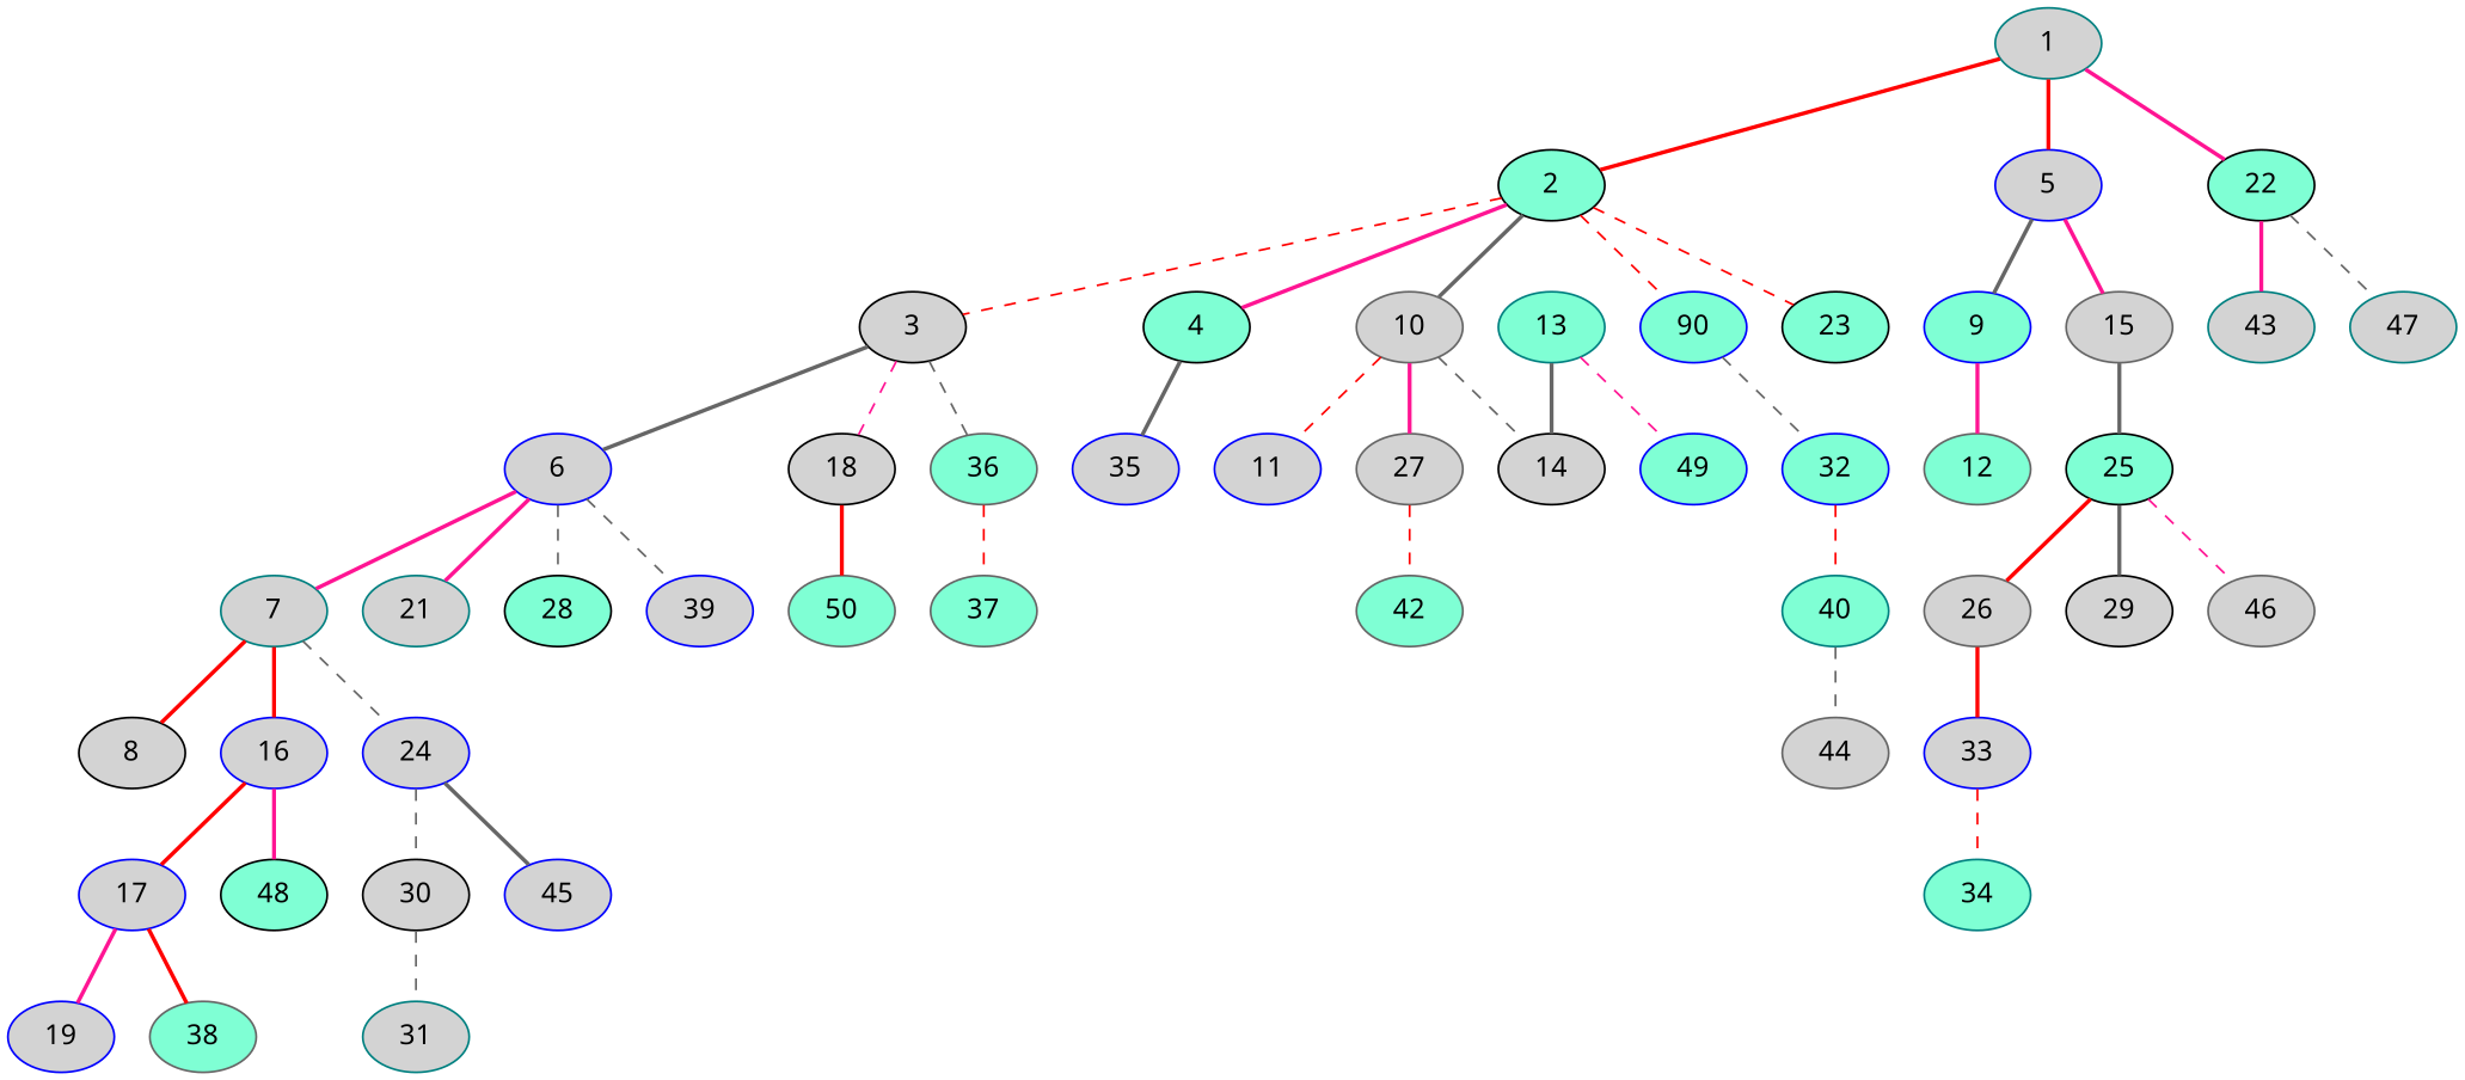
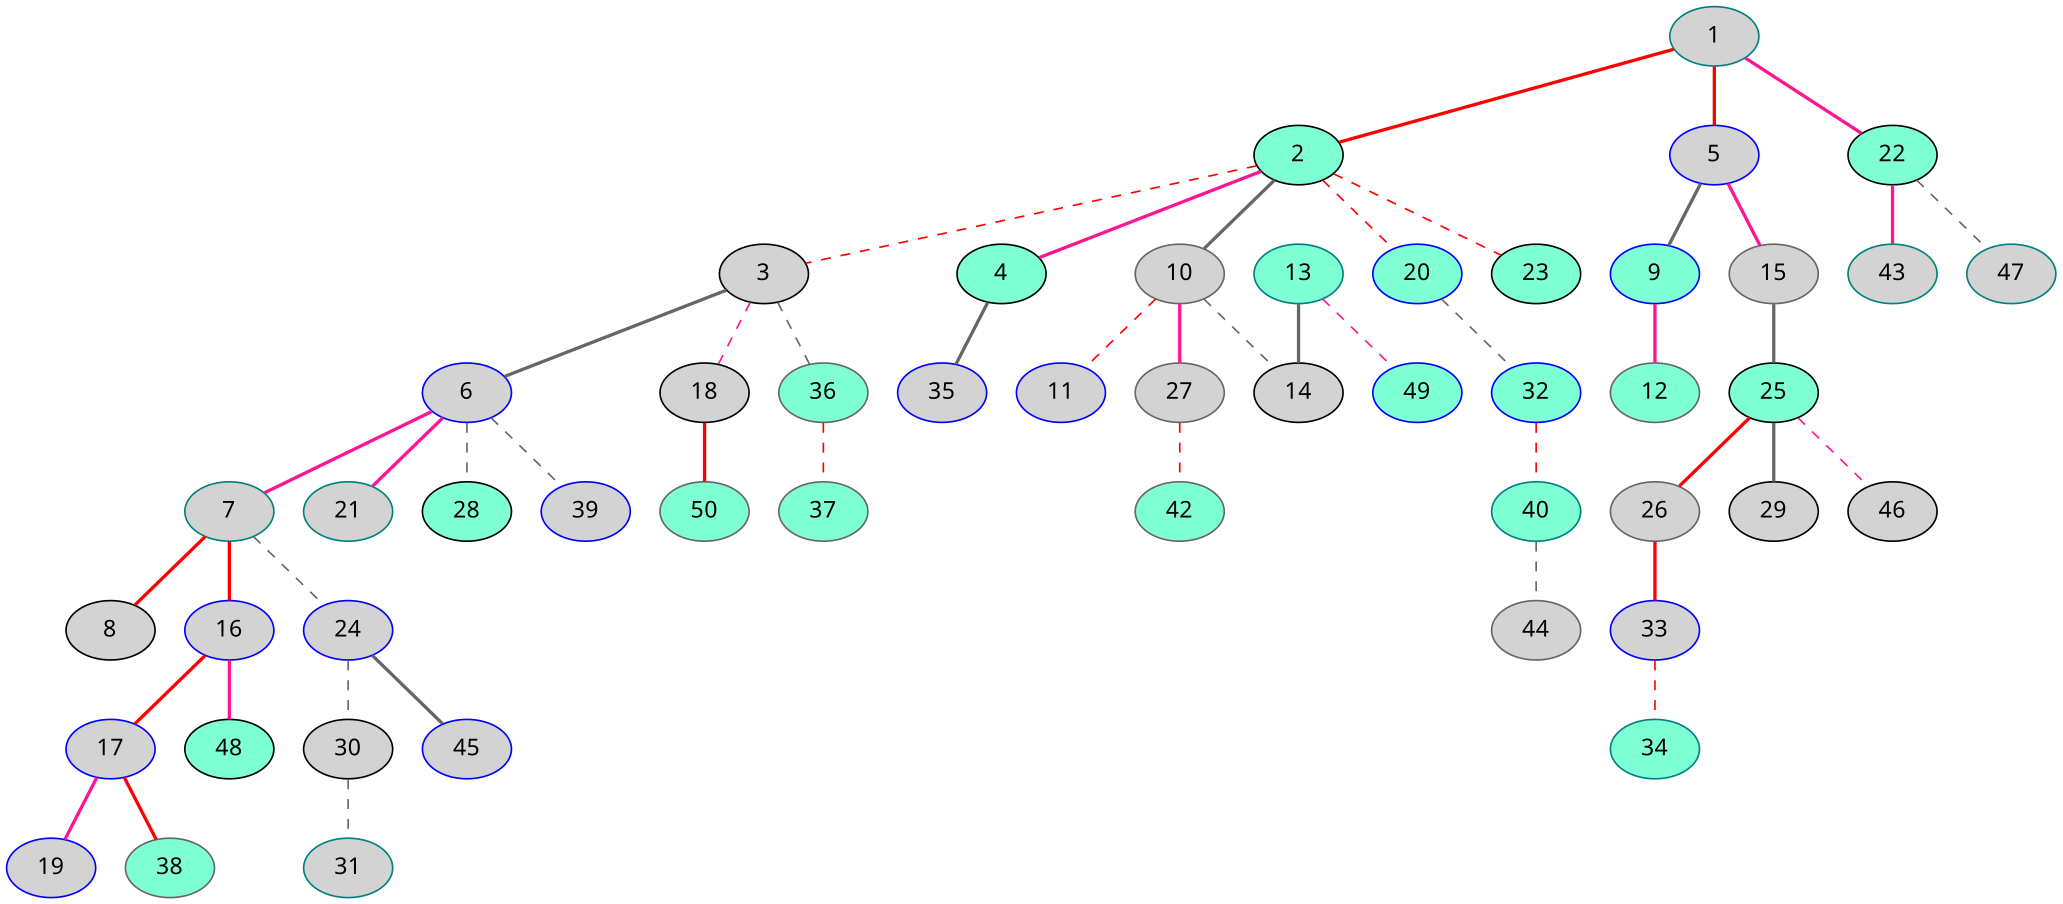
  graph {
    fontname="Noto Sans"
    node [color=blue fillcolor=lightgrey fontname="Noto Sans" style=filled]
    edge [color=gray40 fontname="Noto Sans" style=bold]
    1 [color=teal]
    2 [color=black fillcolor=aquamarine]
    5
    22 [color=black fillcolor=aquamarine]
    3 [color=black]
    4 [color=black fillcolor=aquamarine]
    10 [color=gray40]
-   20 [fillcolor=aquamarine label=90]
+   20 [fillcolor=aquamarine]
    23 [color=black fillcolor=aquamarine]
    9 [fillcolor=aquamarine]
    15 [color=gray40]
    43 [color=teal]
    47 [color=teal]
    6
    18 [color=black]
    36 [color=gray40 fillcolor=aquamarine]
    35
    11
    27 [color=gray40]
    14 [color=black]
    32 [fillcolor=aquamarine]
    7 [color=teal]
    21 [color=teal]
    28 [color=black fillcolor=aquamarine]
    39
    50 [color=gray40 fillcolor=aquamarine]
    37 [color=gray40 fillcolor=aquamarine]
    12 [color=gray40 fillcolor=aquamarine]
    25 [color=black fillcolor=aquamarine]
    8 [color=black]
    16
    24
    17
    48 [color=black fillcolor=aquamarine]
    30 [color=black]
    45
    13 [color=teal fillcolor=aquamarine]
    49 [fillcolor=aquamarine]
    42 [color=gray40 fillcolor=aquamarine]
    26 [color=gray40]
    29 [color=black]
-   46 [color=gray40]
+   46 [color=black]
    19
    38 [color=gray40 fillcolor=aquamarine]
    40 [color=teal fillcolor=aquamarine]
    31 [color=teal]
    33
    34 [color=teal fillcolor=aquamarine]
    44 [color=gray40]
    1 -- 2 [color=red]
    1 -- 5 [color=red]
    1 -- 22 [color=deeppink]
    2 -- 3 [color=red style=dashed]
    2 -- 4 [color=deeppink]
    2 -- 10
    2 -- 20 [color=red style=dashed]
    2 -- 23 [color=red style=dashed]
    5 -- 9
    5 -- 15 [color=deeppink]
    22 -- 43 [color=deeppink]
    22 -- 47 [style=dashed]
    3 -- 6
    3 -- 18 [color=deeppink style=dashed]
    3 -- 36 [style=dashed]
    4 -- 35
    10 -- 11 [color=red style=dashed]
    10 -- 27 [color=deeppink]
    10 -- 14 [style=dashed]
    20 -- 32 [style=dashed]
    9 -- 12 [color=deeppink]
    15 -- 25
    6 -- 7 [color=deeppink]
    6 -- 21 [color=deeppink]
    6 -- 28 [style=dashed]
    6 -- 39 [style=dashed]
    18 -- 50 [color=red]
    36 -- 37 [color=red style=dashed]
    27 -- 42 [color=red style=dashed]
    32 -- 40 [color=red style=dashed]
    7 -- 8 [color=red]
    7 -- 16 [color=red]
    7 -- 24 [style=dashed]
    25 -- 26 [color=red]
    25 -- 29
    25 -- 46 [color=deeppink style=dashed]
    16 -- 17 [color=red]
    16 -- 48 [color=deeppink]
    24 -- 30 [style=dashed]
    24 -- 45
    17 -- 19 [color=deeppink]
    17 -- 38 [color=red]
    30 -- 31 [style=dashed]
    13 -- 14
    13 -- 49 [color=deeppink style=dashed]
    26 -- 33 [color=red]
    40 -- 44 [style=dashed]
    33 -- 34 [color=red style=dashed]
  }
